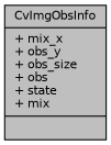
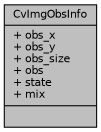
  digraph {
-   n1 [color=black fillcolor=grey75 fontcolor=black fontname=Helvetica fontsize=10 height=0.2 label="{CvImgObsInfo\n|+ mix_x\l+ obs_y\l+ obs_size\l+ obs\l+ state\l+ mix\l|}" shape=record style=filled width=0.4]
+   n1 [color=black fillcolor=grey75 fontcolor=black fontname=Helvetica fontsize=10 height=0.2 label="{CvImgObsInfo\n|+ obs_x\l+ obs_y\l+ obs_size\l+ obs\l+ state\l+ mix\l|}" shape=record style=filled width=0.4]
  }
